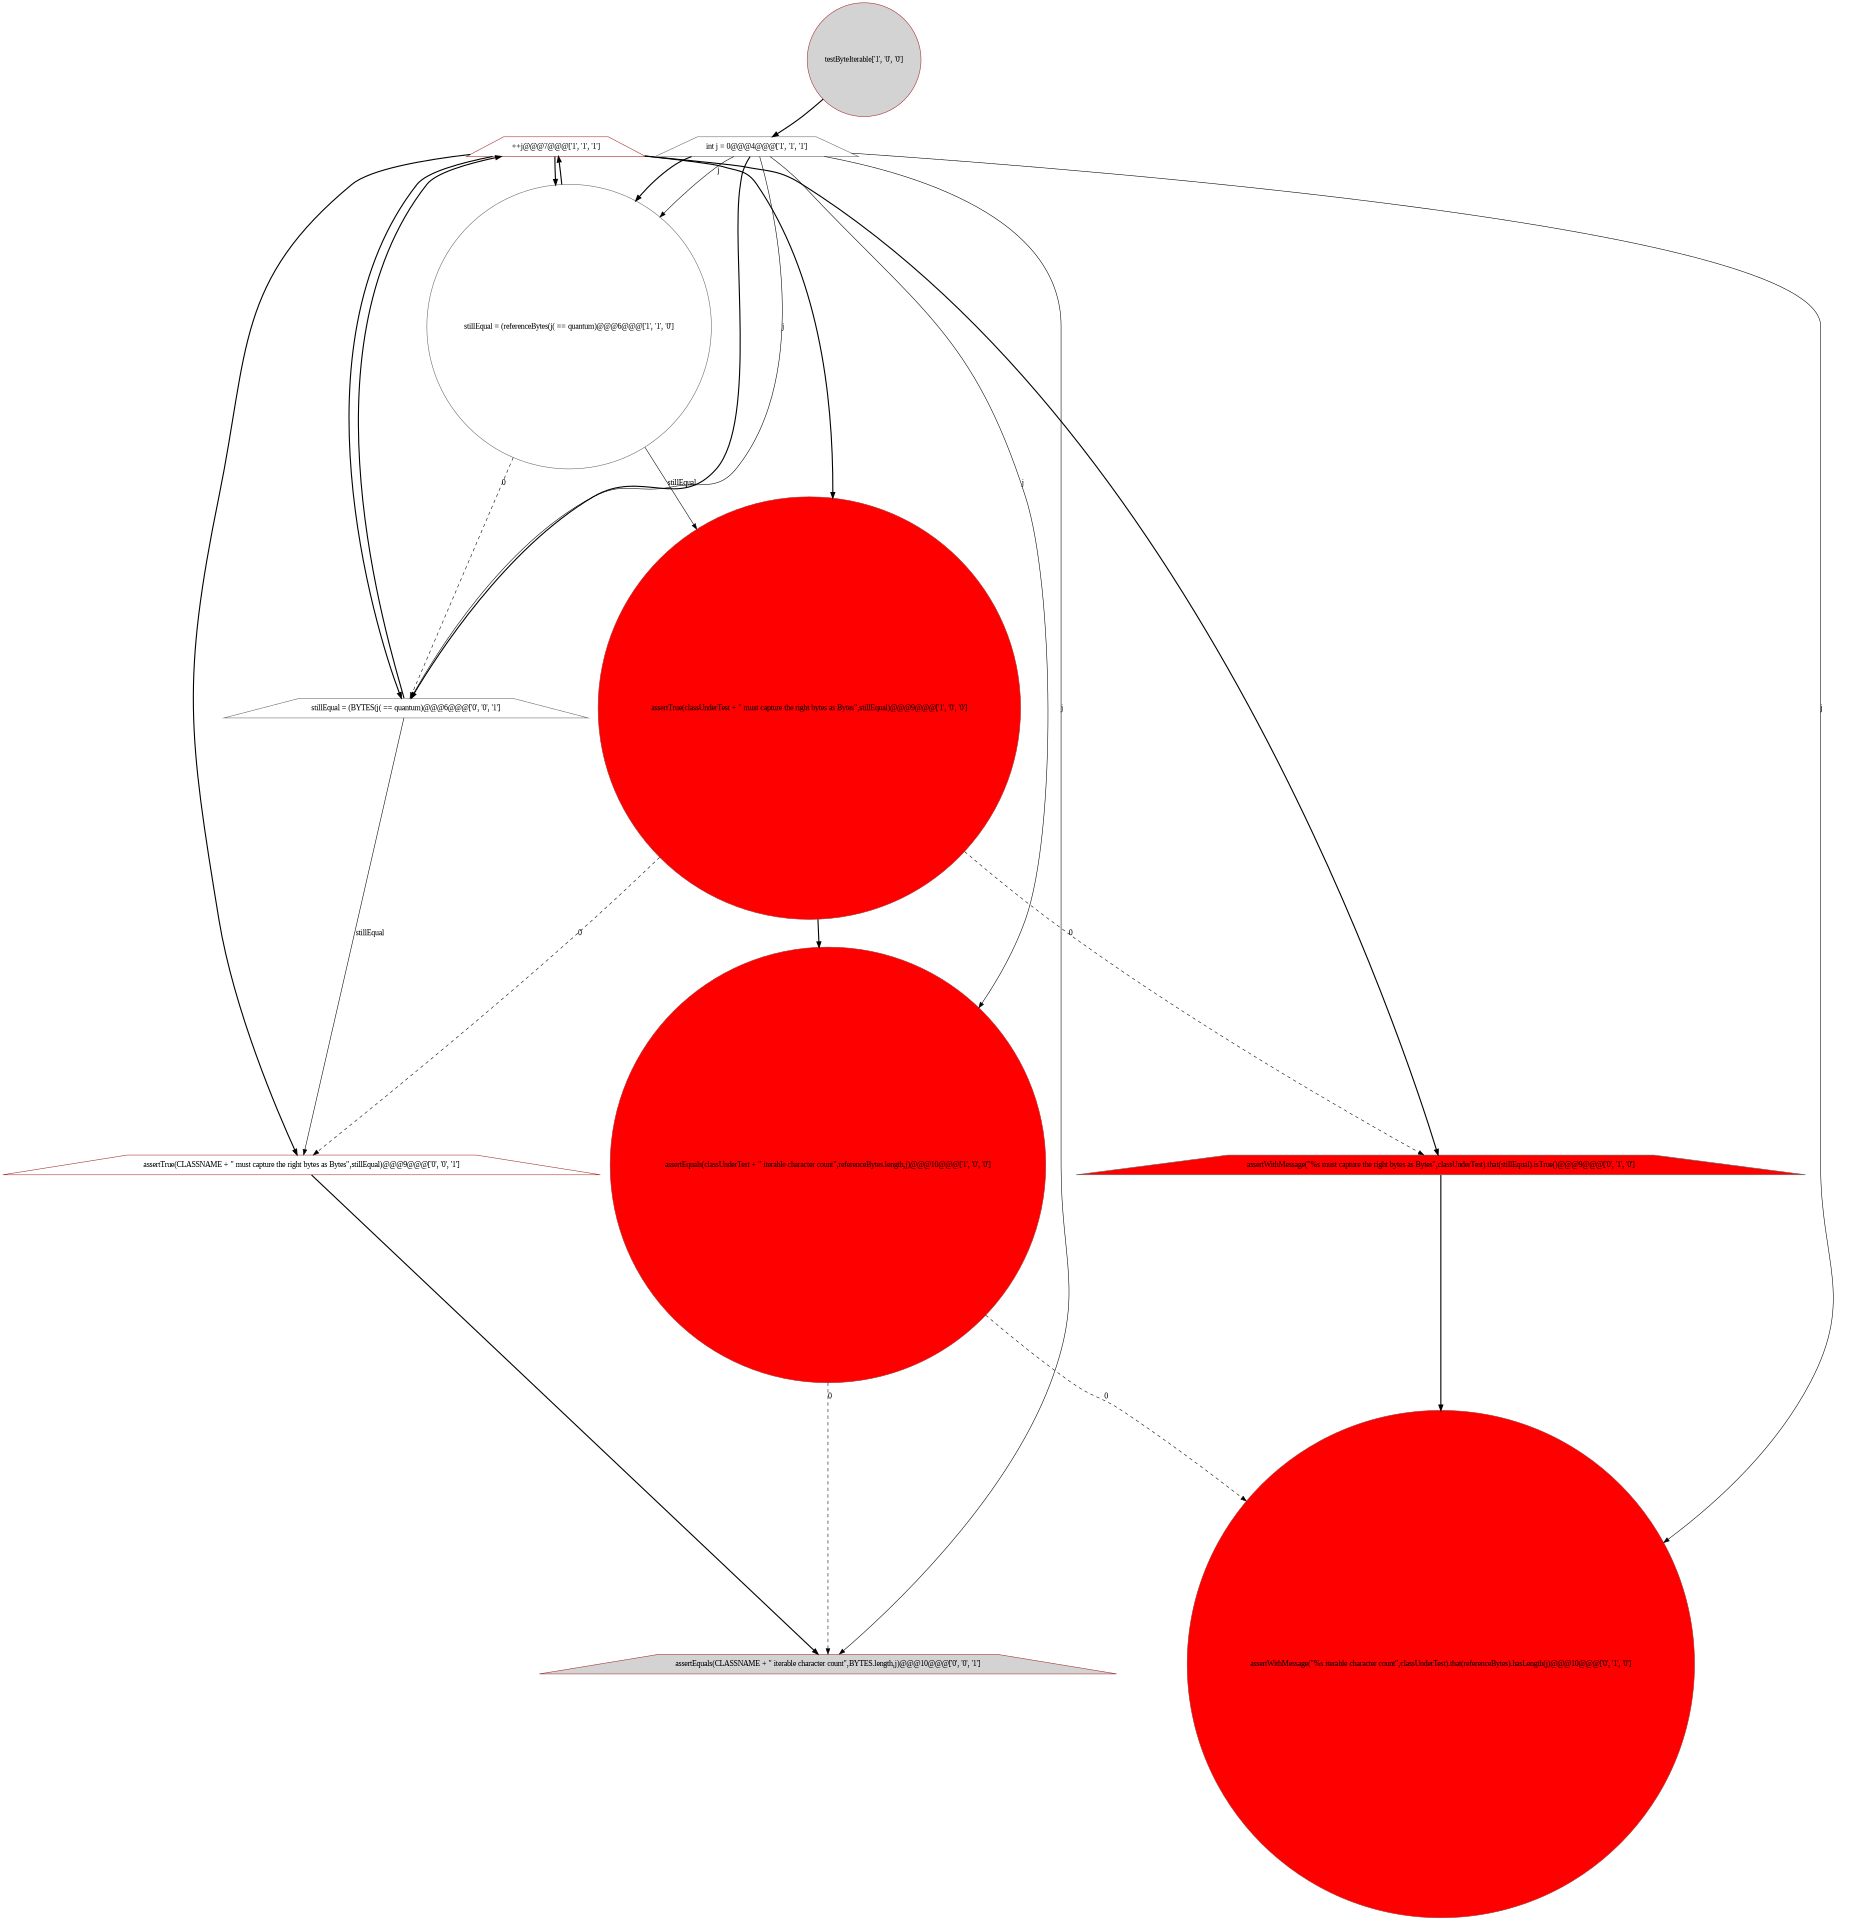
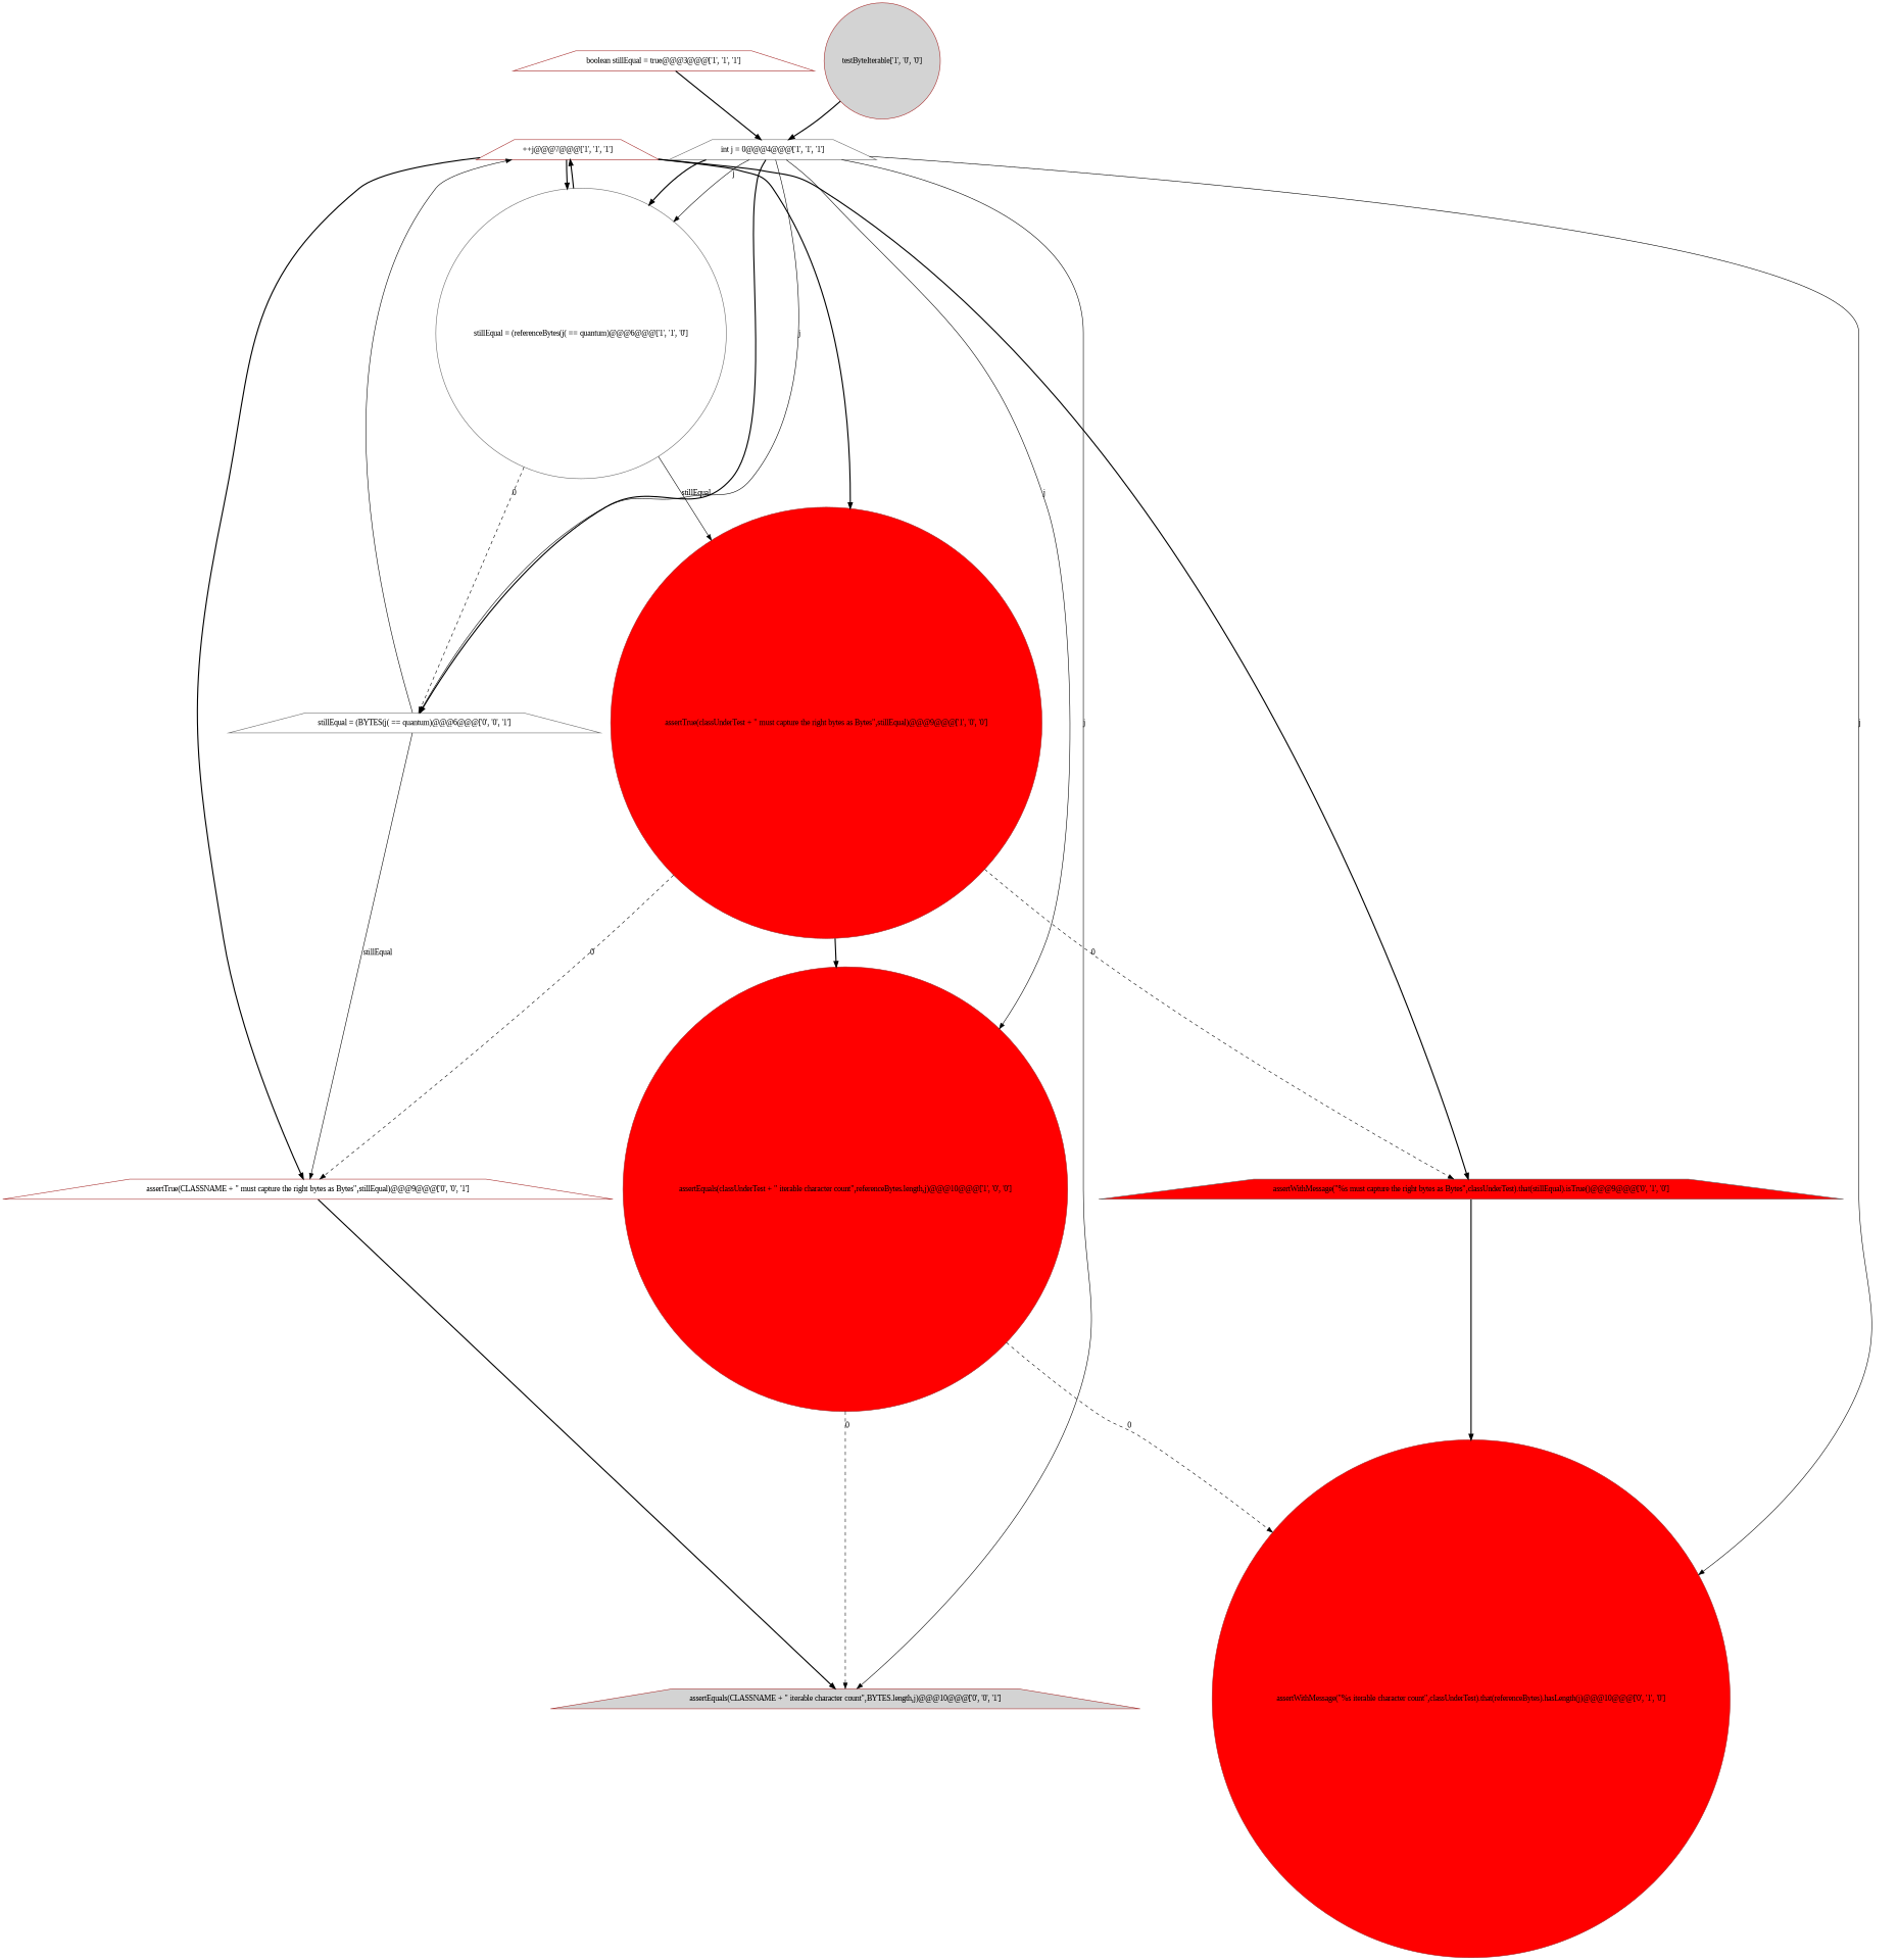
  digraph {
    fontname="Liberation Serif"
    node [color=brown fillcolor=white fontname="Liberation Serif" shape=trapezium style=filled]
    edge [fontname="Liberation Serif" style=bold]
    n1 [label="++j@@@7@@@['1', '1', '1']"]
    n2 [color=gray40 label="stillEqual = (BYTES(j( == quantum)@@@6@@@['0', '0', '1']"]
    n3 [fillcolor=red label="assertTrue(classUnderTest + \" must capture the right bytes as Bytes\",stillEqual)@@@9@@@['1', '0', '0']" shape=circle]
    n4 [color=gray40 fillcolor=red label="assertWithMessage(\"%s must capture the right bytes as Bytes\",classUnderTest).that(stillEqual).isTrue()@@@9@@@['0', '1', '0']"]
    n5 [label="assertTrue(CLASSNAME + \" must capture the right bytes as Bytes\",stillEqual)@@@9@@@['0', '0', '1']"]
    n6 [color=gray40 label="stillEqual = (referenceBytes(j( == quantum)@@@6@@@['1', '1', '0']" shape=circle]
    n7 [fillcolor=red label="assertEquals(classUnderTest + \" iterable character count\",referenceBytes.length,j)@@@10@@@['1', '0', '0']" shape=circle]
    n8 [fillcolor=red label="assertWithMessage(\"%s iterable character count\",classUnderTest).that(referenceBytes).hasLength(j)@@@10@@@['0', '1', '0']" shape=circle]
    n9 [fillcolor=lightgray label="assertEquals(CLASSNAME + \" iterable character count\",BYTES.length,j)@@@10@@@['0', '0', '1']"]
+   n10 [label="boolean stillEqual = true@@@3@@@['1', '1', '1']"]
    n11 [color=gray40 label="int j = 0@@@4@@@['1', '1', '1']"]
    n12 [fillcolor=lightgray label="testByteIterable['1', '0', '0']" shape=circle]
-   n1 -> n2
    n1 -> n3
    n1 -> n4
    n1 -> n5
    n1 -> n6
-   n2 -> n1
+   n2 -> n1 [style=solid]
    n2 -> n5 [label=stillEqual style=solid]
    n3 -> n4 [label=0 style=dashed]
    n3 -> n5 [label=0 style=dashed]
    n3 -> n7
    n4 -> n8
    n5 -> n9
    n6 -> n1
    n6 -> n2 [label=0 style=dashed]
    n6 -> n3 [label=stillEqual style=solid]
    n7 -> n8 [label=0 style=dashed]
    n7 -> n9 [label=0 style=dashed]
+   n10 -> n11
    n11 -> n2
    n11 -> n2 [label=j style=solid]
    n11 -> n6
    n11 -> n6 [label=j style=solid]
    n11 -> n7 [label=j style=solid]
    n11 -> n8 [label=j style=solid]
    n11 -> n9 [label=j style=solid]
    n12 -> n11
  }
